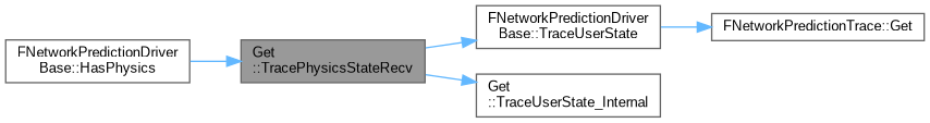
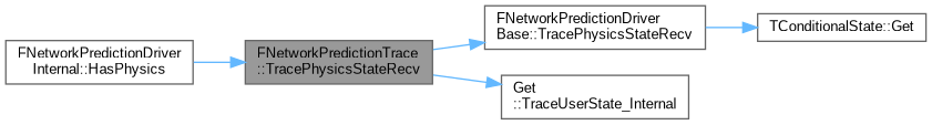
  digraph {
    fontname="Liberation Sans"
    rankdir=LR
    node [color=grey40 fillcolor=white fontname="Liberation Sans" fontsize=10 shape=box style=filled]
    edge [color=steelblue1 fontname="Liberation Sans" fontsize=10 labelfontname=Helvetica labelfontsize=10 style=solid]
-   n1 [color=gray40 fillcolor=grey60 fontcolor=black height=0.2 label="Get\l::TracePhysicsStateRecv" width=0.4]
-   n2 [height=0.2 label="FNetworkPredictionDriver\lBase::TraceUserState" width=0.4]
+   n1 [color=gray40 fillcolor=grey60 fontcolor=black height=0.2 label="FNetworkPredictionTrace\l::TracePhysicsStateRecv" width=0.4]
+   n2 [height=0.2 label="FNetworkPredictionDriver\lBase::TracePhysicsStateRecv" width=0.4]
    n3 [height=0.2 label="Get\l::TraceUserState_Internal" width=0.4]
-   n4 [height=0.2 label="FNetworkPredictionDriver\lBase::HasPhysics" width=0.4]
-   n5 [height=0.2 label="FNetworkPredictionTrace::Get" width=0.4]
+   n4 [height=0.2 label="FNetworkPredictionDriver\lInternal::HasPhysics" width=0.4]
+   n5 [height=0.2 label="TConditionalState::Get" width=0.4]
    n1 -> n2
    n1 -> n3
    n2 -> n5
    n4 -> n1
  }
